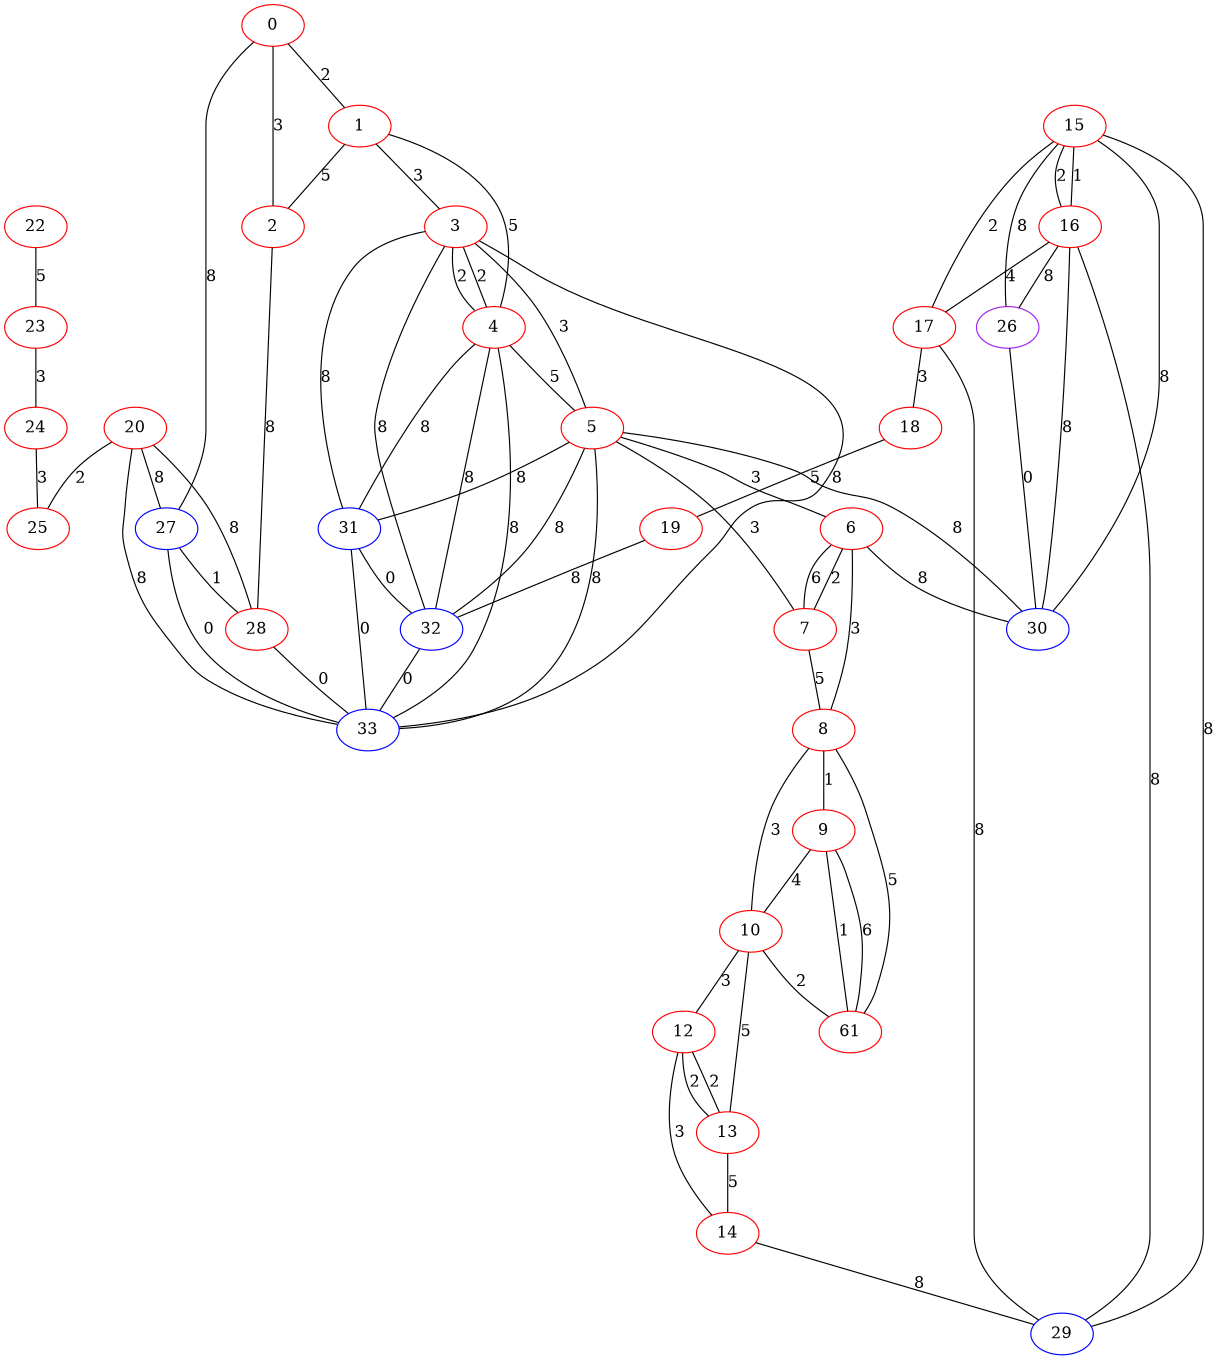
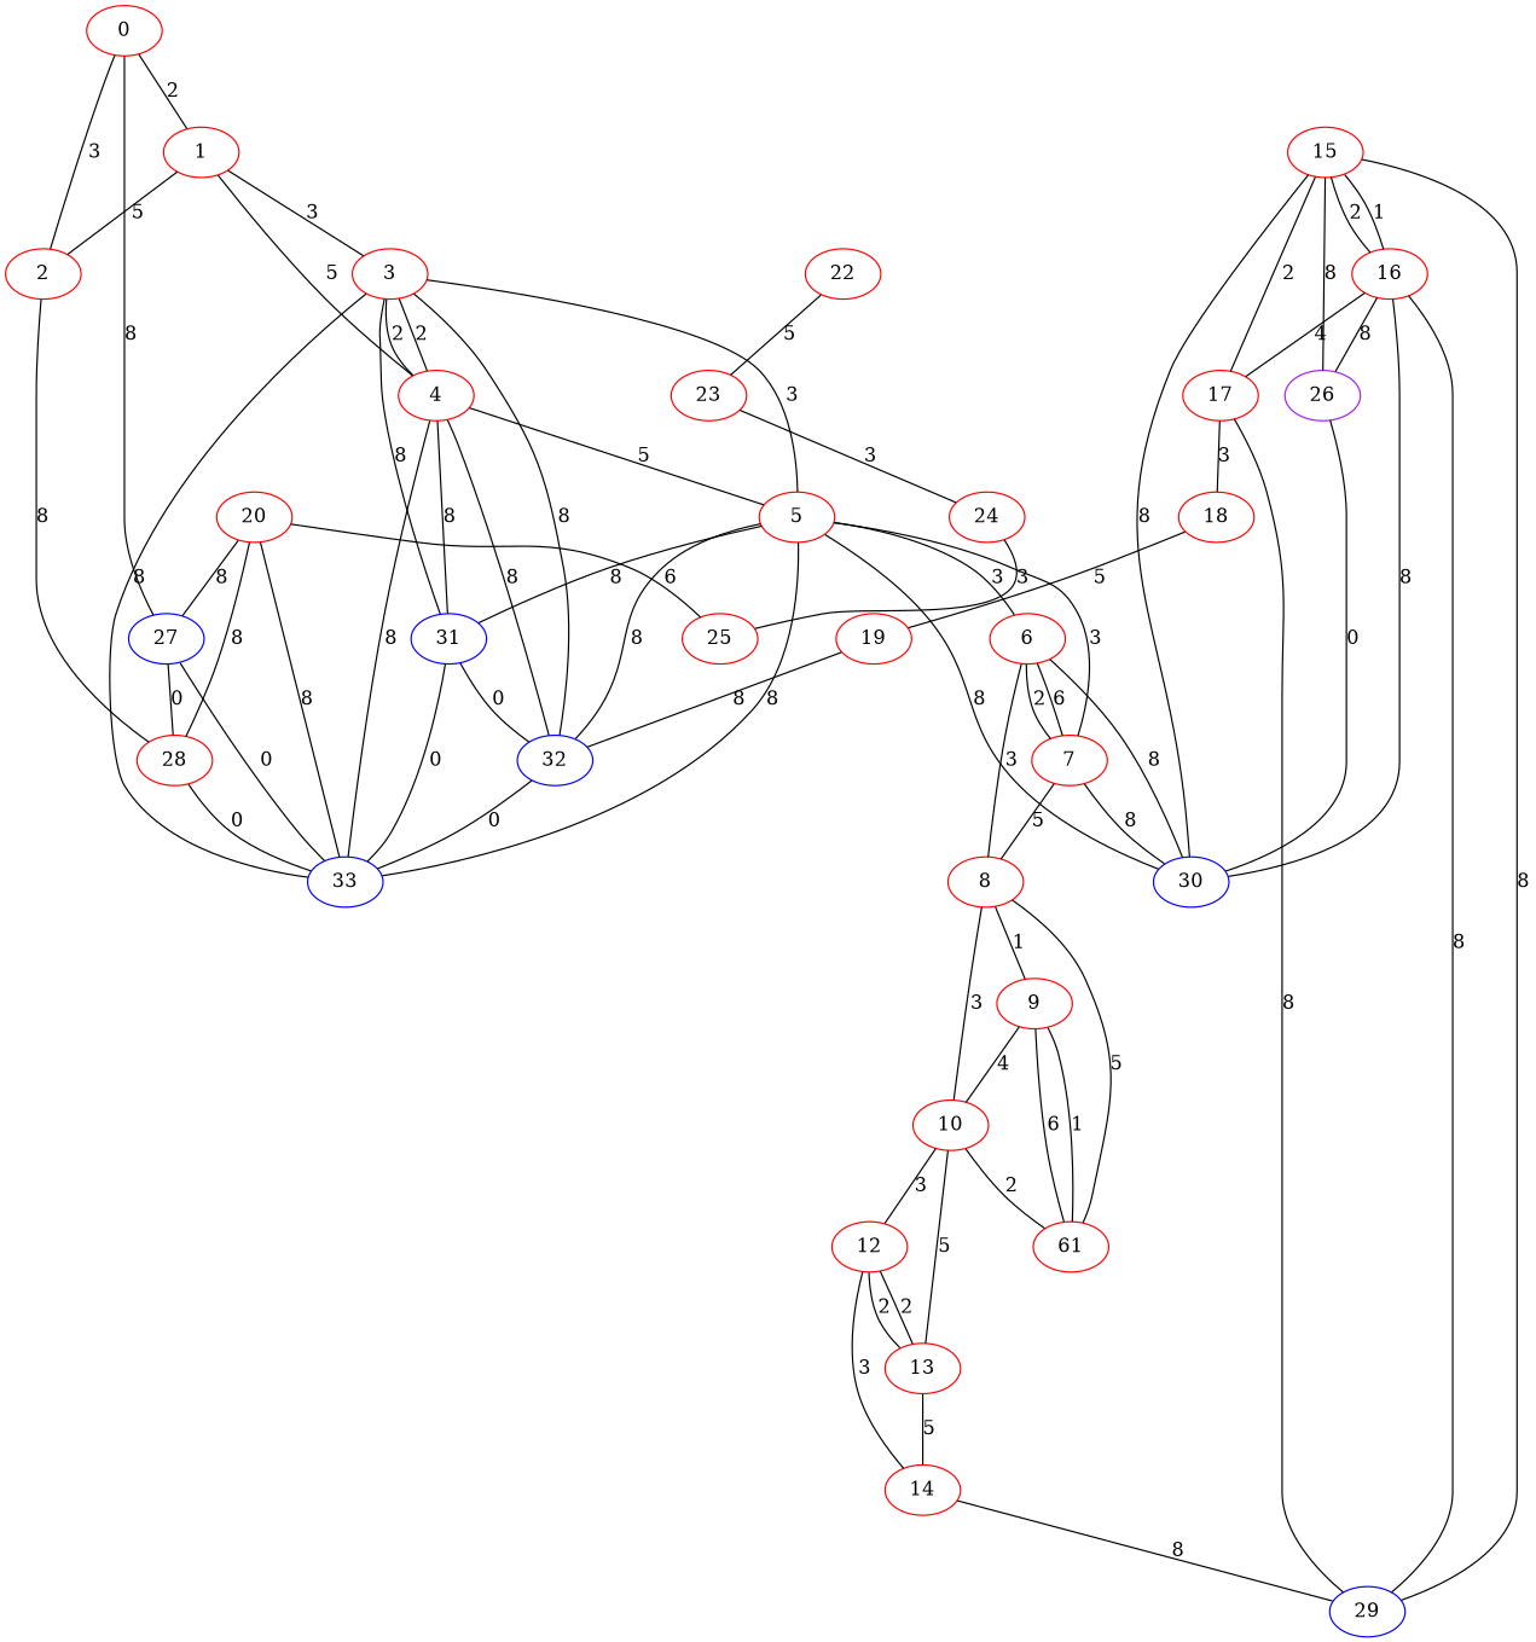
  graph {
    node [color=red weight=1]
    0
    1
    2
    27 [color=blue weight=3]
    3
    4
    28 [weight=3]
    33 [color=blue weight=3]
    5
    31 [color=blue weight=3]
    32 [color=blue weight=3]
    6
    7
    30 [color=blue weight=3]
    8
    9
    10
    n18 [label=61]
    12
    13
    14
    29 [color=blue weight=3]
    15
    16
    17
    26 [color=purple weight=4]
    18
    19
    20
    25
    22
    23
    24
    0 -- 1 [label=2]
    0 -- 2 [label=3]
    0 -- 27 [label=8]
    1 -- 2 [label=5]
    1 -- 3 [label=3]
    1 -- 4 [label=5]
    2 -- 28 [label=8]
-   27 -- 28 [label=1]
+   27 -- 28 [label=0]
    27 -- 33 [label=0]
    3 -- 4 [label=2]
    3 -- 4 [label=2]
    3 -- 33 [label=8]
    3 -- 5 [label=3]
    3 -- 31 [label=8]
    3 -- 32 [label=8]
    4 -- 33 [label=8]
    4 -- 5 [label=5]
    4 -- 31 [label=8]
    4 -- 32 [label=8]
    28 -- 33 [label=0]
    5 -- 33 [label=8]
    5 -- 31 [label=8]
    5 -- 32 [label=8]
    5 -- 6 [label=3]
    5 -- 7 [label=3]
    5 -- 30 [label=8]
    31 -- 33 [label=0]
    31 -- 32 [label=0]
    32 -- 33 [label=0]
    6 -- 7 [label=2]
    6 -- 7 [label=6]
    6 -- 30 [label=8]
    6 -- 8 [label=3]
+   7 -- 30 [label=8]
    7 -- 8 [label=5]
    8 -- 9 [label=1]
    8 -- 10 [label=3]
    8 -- n18 [label=5]
    9 -- 10 [label=4]
    9 -- n18 [label=1]
    9 -- n18 [label=6]
    10 -- n18 [label=2]
    10 -- 12 [label=3]
    10 -- 13 [label=5]
    12 -- 13 [label=2]
    12 -- 13 [label=2]
    12 -- 14 [label=3]
    13 -- 14 [label=5]
    14 -- 29 [label=8]
    15 -- 30 [label=8]
    15 -- 29 [label=8]
    15 -- 16 [label=1]
    15 -- 16 [label=2]
    15 -- 17 [label=2]
    15 -- 26 [label=8]
    16 -- 30 [label=8]
    16 -- 29 [label=8]
    16 -- 17 [label=4]
    16 -- 26 [label=8]
    17 -- 29 [label=8]
    17 -- 18 [label=3]
    26 -- 30 [label=0]
    18 -- 19 [label=5]
    19 -- 32 [label=8]
    20 -- 27 [label=8]
    20 -- 28 [label=8]
    20 -- 33 [label=8]
-   20 -- 25 [label=2]
+   20 -- 25 [label=6]
    22 -- 23 [label=5]
    23 -- 24 [label=3]
    24 -- 25 [label=3]
  }
